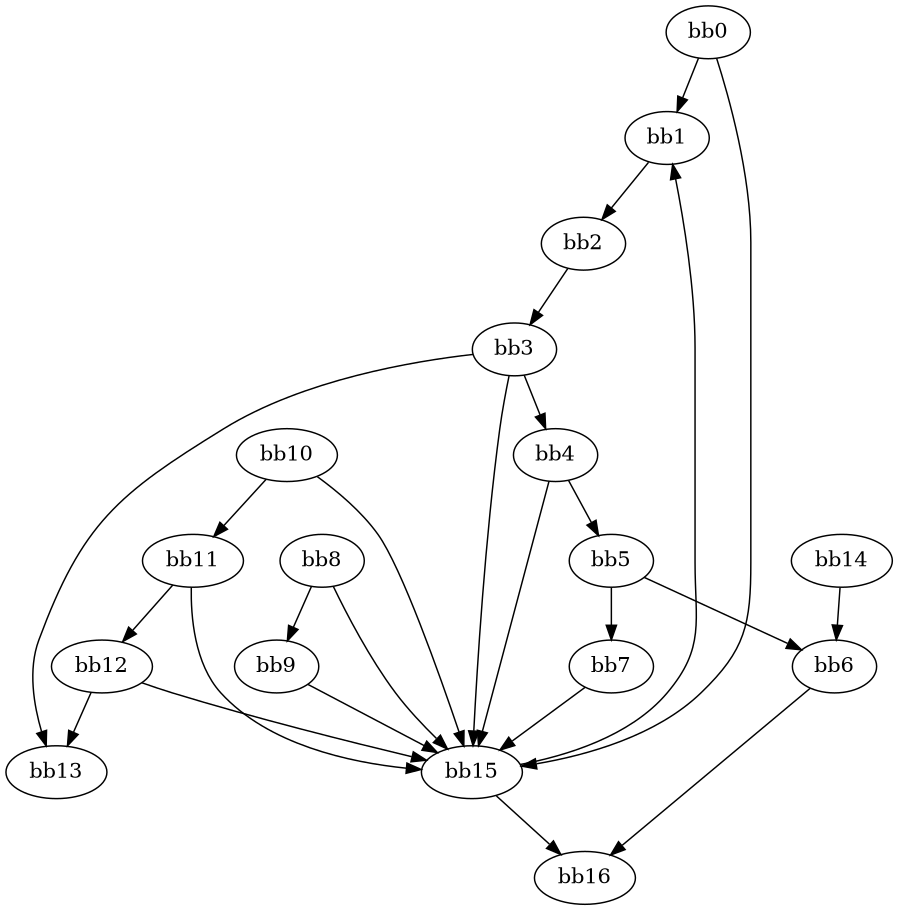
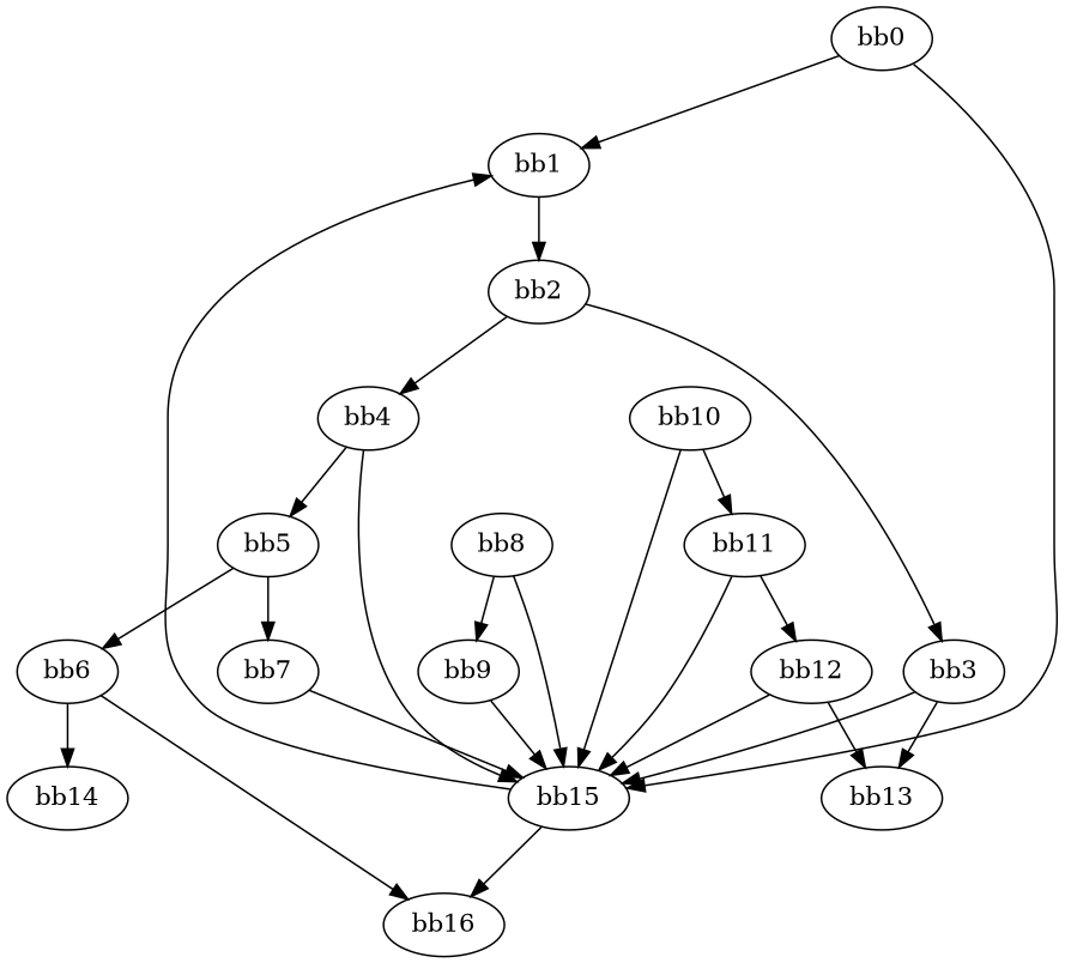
  digraph {
    n1 [label="bb0\l"]
    n2 [label="bb1\l"]
    n3 [label="bb15\l"]
    n4 [label="bb2\l"]
    n5 [label="bb16\l"]
    n6 [label="bb3\l"]
    n7 [label="bb4\l"]
    n8 [label="bb13\l"]
    n9 [label="bb5\l"]
    n10 [label="bb6\l"]
    n11 [label="bb7\l"]
    n12 [label="bb14\l"]
    n13 [label="bb8\l"]
    n14 [label="bb9\l"]
    n15 [label="bb10\l"]
    n16 [label="bb11\l"]
    n17 [label="bb12\l"]
    n1 -> n2
    n1 -> n3
    n2 -> n4
    n3 -> n2
    n3 -> n5
    n4 -> n6
    n6 -> n3
-   n6 -> n7
+   n4 -> n7
    n6 -> n8
    n7 -> n3
    n7 -> n9
    n9 -> n10
    n9 -> n11
    n10 -> n5
-   n12 -> n10
+   n10 -> n12
    n11 -> n3
    n13 -> n3
    n13 -> n14
    n14 -> n3
    n15 -> n3
    n15 -> n16
    n16 -> n3
    n16 -> n17
    n17 -> n3
    n17 -> n8
  }
